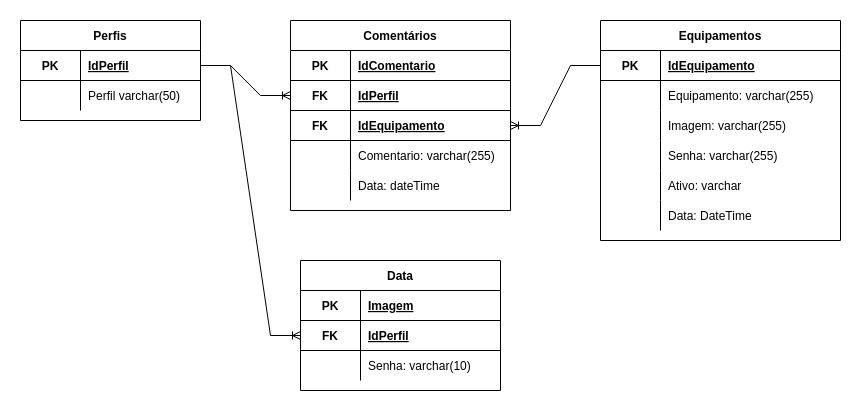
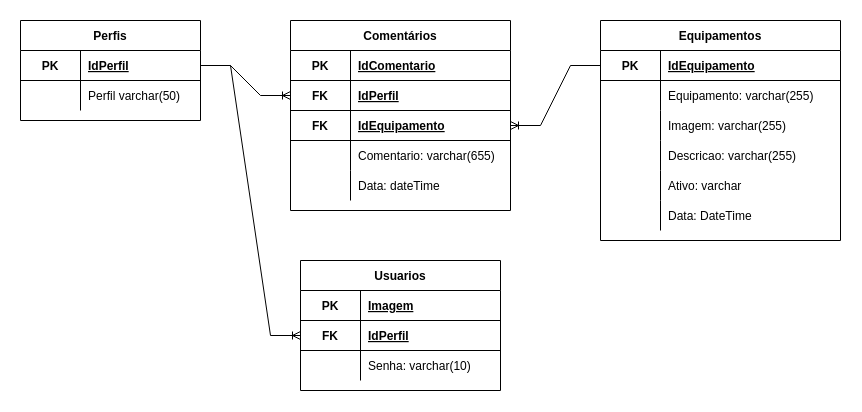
  <mxCell id="0" />
  <mxCell id="1" parent="0" />
  <mxCell id="2" value="Perfis" style="shape=table;startSize=30;container=1;collapsible=1;childLayout=tableLayout;fixedRows=1;rowLines=0;fontStyle=1;align=center;resizeLast=1;" vertex="1" parent="1"><mxGeometry x="20" y="20" width="180" height="100" as="geometry" /></mxCell>
  <mxCell id="3" value="" style="shape=tableRow;horizontal=0;startSize=0;swimlaneHead=0;swimlaneBody=0;fillColor=none;collapsible=0;dropTarget=0;points=[[0,0.5],[1,0.5]];portConstraint=eastwest;top=0;left=0;right=0;bottom=1;" vertex="1" parent="2"><mxGeometry y="30" width="180" height="30" as="geometry" /></mxCell>
  <mxCell id="4" value="PK" style="shape=partialRectangle;connectable=0;fillColor=none;top=0;left=0;bottom=0;right=0;fontStyle=1;overflow=hidden;" vertex="1" parent="3"><mxGeometry width="60" height="30" as="geometry"><mxRectangle width="60" height="30" as="alternateBounds" /></mxGeometry></mxCell>
  <mxCell id="5" value="IdPerfil" style="shape=partialRectangle;connectable=0;fillColor=none;top=0;left=0;bottom=0;right=0;align=left;spacingLeft=6;fontStyle=5;overflow=hidden;" vertex="1" parent="3"><mxGeometry x="60" width="120" height="30" as="geometry"><mxRectangle width="120" height="30" as="alternateBounds" /></mxGeometry></mxCell>
  <mxCell id="6" value="" style="shape=tableRow;horizontal=0;startSize=0;swimlaneHead=0;swimlaneBody=0;fillColor=none;collapsible=0;dropTarget=0;points=[[0,0.5],[1,0.5]];portConstraint=eastwest;top=0;left=0;right=0;bottom=0;" vertex="1" parent="2"><mxGeometry y="60" width="180" height="30" as="geometry" /></mxCell>
  <mxCell id="7" value="" style="shape=partialRectangle;connectable=0;fillColor=none;top=0;left=0;bottom=0;right=0;editable=1;overflow=hidden;" vertex="1" parent="6"><mxGeometry width="60" height="30" as="geometry"><mxRectangle width="60" height="30" as="alternateBounds" /></mxGeometry></mxCell>
  <mxCell id="8" value="Perfil varchar(50)" style="shape=partialRectangle;connectable=0;fillColor=none;top=0;left=0;bottom=0;right=0;align=left;spacingLeft=6;overflow=hidden;" vertex="1" parent="6"><mxGeometry x="60" width="120" height="30" as="geometry"><mxRectangle width="120" height="30" as="alternateBounds" /></mxGeometry></mxCell>
  <mxCell id="9" value="Comentários" style="shape=table;startSize=30;container=1;collapsible=1;childLayout=tableLayout;fixedRows=1;rowLines=0;fontStyle=1;align=center;resizeLast=1;" vertex="1" parent="1"><mxGeometry x="290" y="20" width="220" height="190" as="geometry" /></mxCell>
  <mxCell id="10" value="" style="shape=tableRow;horizontal=0;startSize=0;swimlaneHead=0;swimlaneBody=0;fillColor=none;collapsible=0;dropTarget=0;points=[[0,0.5],[1,0.5]];portConstraint=eastwest;top=0;left=0;right=0;bottom=1;" vertex="1" parent="9"><mxGeometry y="30" width="220" height="30" as="geometry" /></mxCell>
  <mxCell id="11" value="PK" style="shape=partialRectangle;connectable=0;fillColor=none;top=0;left=0;bottom=0;right=0;fontStyle=1;overflow=hidden;" vertex="1" parent="10"><mxGeometry width="60" height="30" as="geometry"><mxRectangle width="60" height="30" as="alternateBounds" /></mxGeometry></mxCell>
  <mxCell id="12" value="IdComentario" style="shape=partialRectangle;connectable=0;fillColor=none;top=0;left=0;bottom=0;right=0;align=left;spacingLeft=6;fontStyle=5;overflow=hidden;" vertex="1" parent="10"><mxGeometry x="60" width="160" height="30" as="geometry"><mxRectangle width="160" height="30" as="alternateBounds" /></mxGeometry></mxCell>
  <mxCell id="13" value="" style="shape=tableRow;horizontal=0;startSize=0;swimlaneHead=0;swimlaneBody=0;fillColor=none;collapsible=0;dropTarget=0;points=[[0,0.5],[1,0.5]];portConstraint=eastwest;top=0;left=0;right=0;bottom=1;" vertex="1" parent="9"><mxGeometry y="60" width="220" height="30" as="geometry" /></mxCell>
  <mxCell id="14" value="FK" style="shape=partialRectangle;connectable=0;fillColor=none;top=0;left=0;bottom=0;right=0;fontStyle=1;overflow=hidden;" vertex="1" parent="13"><mxGeometry width="60" height="30" as="geometry"><mxRectangle width="60" height="30" as="alternateBounds" /></mxGeometry></mxCell>
  <mxCell id="15" value="IdPerfil" style="shape=partialRectangle;connectable=0;fillColor=none;top=0;left=0;bottom=0;right=0;align=left;spacingLeft=6;fontStyle=5;overflow=hidden;" vertex="1" parent="13"><mxGeometry x="60" width="160" height="30" as="geometry"><mxRectangle width="160" height="30" as="alternateBounds" /></mxGeometry></mxCell>
  <mxCell id="16" value="" style="shape=tableRow;horizontal=0;startSize=0;swimlaneHead=0;swimlaneBody=0;fillColor=none;collapsible=0;dropTarget=0;points=[[0,0.5],[1,0.5]];portConstraint=eastwest;top=0;left=0;right=0;bottom=1;" vertex="1" parent="9"><mxGeometry y="90" width="220" height="30" as="geometry" /></mxCell>
  <mxCell id="17" value="FK" style="shape=partialRectangle;connectable=0;fillColor=none;top=0;left=0;bottom=0;right=0;fontStyle=1;overflow=hidden;" vertex="1" parent="16"><mxGeometry width="60" height="30" as="geometry"><mxRectangle width="60" height="30" as="alternateBounds" /></mxGeometry></mxCell>
  <mxCell id="18" value="IdEquipamento" style="shape=partialRectangle;connectable=0;fillColor=none;top=0;left=0;bottom=0;right=0;align=left;spacingLeft=6;fontStyle=5;overflow=hidden;" vertex="1" parent="16"><mxGeometry x="60" width="160" height="30" as="geometry"><mxRectangle width="160" height="30" as="alternateBounds" /></mxGeometry></mxCell>
  <mxCell id="19" value="" style="shape=tableRow;horizontal=0;startSize=0;swimlaneHead=0;swimlaneBody=0;fillColor=none;collapsible=0;dropTarget=0;points=[[0,0.5],[1,0.5]];portConstraint=eastwest;top=0;left=0;right=0;bottom=0;" vertex="1" parent="9"><mxGeometry y="120" width="220" height="30" as="geometry" /></mxCell>
  <mxCell id="20" value="" style="shape=partialRectangle;connectable=0;fillColor=none;top=0;left=0;bottom=0;right=0;editable=1;overflow=hidden;" vertex="1" parent="19"><mxGeometry width="60" height="30" as="geometry"><mxRectangle width="60" height="30" as="alternateBounds" /></mxGeometry></mxCell>
- <mxCell id="21" value="Comentario: varchar(255)" style="shape=partialRectangle;connectable=0;fillColor=none;top=0;left=0;bottom=0;right=0;align=left;spacingLeft=6;overflow=hidden;" vertex="1" parent="19"><mxGeometry x="60" width="160" height="30" as="geometry"><mxRectangle width="160" height="30" as="alternateBounds" /></mxGeometry></mxCell>
+ <mxCell id="21" value="Comentario: varchar(655)" style="shape=partialRectangle;connectable=0;fillColor=none;top=0;left=0;bottom=0;right=0;align=left;spacingLeft=6;overflow=hidden;" vertex="1" parent="19"><mxGeometry x="60" width="160" height="30" as="geometry"><mxRectangle width="160" height="30" as="alternateBounds" /></mxGeometry></mxCell>
  <mxCell id="22" value="" style="shape=tableRow;horizontal=0;startSize=0;swimlaneHead=0;swimlaneBody=0;fillColor=none;collapsible=0;dropTarget=0;points=[[0,0.5],[1,0.5]];portConstraint=eastwest;top=0;left=0;right=0;bottom=0;" vertex="1" parent="9"><mxGeometry y="150" width="220" height="30" as="geometry" /></mxCell>
  <mxCell id="23" value="" style="shape=partialRectangle;connectable=0;fillColor=none;top=0;left=0;bottom=0;right=0;editable=1;overflow=hidden;" vertex="1" parent="22"><mxGeometry width="60" height="30" as="geometry"><mxRectangle width="60" height="30" as="alternateBounds" /></mxGeometry></mxCell>
  <mxCell id="24" value="Data: dateTime" style="shape=partialRectangle;connectable=0;fillColor=none;top=0;left=0;bottom=0;right=0;align=left;spacingLeft=6;overflow=hidden;" vertex="1" parent="22"><mxGeometry x="60" width="160" height="30" as="geometry"><mxRectangle width="160" height="30" as="alternateBounds" /></mxGeometry></mxCell>
- <mxCell id="25" value="Data" style="shape=table;startSize=30;container=1;collapsible=1;childLayout=tableLayout;fixedRows=1;rowLines=0;fontStyle=1;align=center;resizeLast=1;" vertex="1" parent="1"><mxGeometry x="300" y="260" width="200" height="130" as="geometry" /></mxCell>
+ <mxCell id="25" value="Usuarios" style="shape=table;startSize=30;container=1;collapsible=1;childLayout=tableLayout;fixedRows=1;rowLines=0;fontStyle=1;align=center;resizeLast=1;" vertex="1" parent="1"><mxGeometry x="300" y="260" width="200" height="130" as="geometry" /></mxCell>
  <mxCell id="26" value="" style="shape=tableRow;horizontal=0;startSize=0;swimlaneHead=0;swimlaneBody=0;fillColor=none;collapsible=0;dropTarget=0;points=[[0,0.5],[1,0.5]];portConstraint=eastwest;top=0;left=0;right=0;bottom=1;" vertex="1" parent="25"><mxGeometry y="30" width="200" height="30" as="geometry" /></mxCell>
  <mxCell id="27" value="PK" style="shape=partialRectangle;connectable=0;fillColor=none;top=0;left=0;bottom=0;right=0;fontStyle=1;overflow=hidden;" vertex="1" parent="26"><mxGeometry width="60" height="30" as="geometry"><mxRectangle width="60" height="30" as="alternateBounds" /></mxGeometry></mxCell>
  <mxCell id="28" value="Imagem" style="shape=partialRectangle;connectable=0;fillColor=none;top=0;left=0;bottom=0;right=0;align=left;spacingLeft=6;fontStyle=5;overflow=hidden;" vertex="1" parent="26"><mxGeometry x="60" width="140" height="30" as="geometry"><mxRectangle width="140" height="30" as="alternateBounds" /></mxGeometry></mxCell>
  <mxCell id="29" value="" style="shape=tableRow;horizontal=0;startSize=0;swimlaneHead=0;swimlaneBody=0;fillColor=none;collapsible=0;dropTarget=0;points=[[0,0.5],[1,0.5]];portConstraint=eastwest;top=0;left=0;right=0;bottom=1;" vertex="1" parent="25"><mxGeometry y="60" width="200" height="30" as="geometry" /></mxCell>
  <mxCell id="30" value="FK" style="shape=partialRectangle;connectable=0;fillColor=none;top=0;left=0;bottom=0;right=0;fontStyle=1;overflow=hidden;" vertex="1" parent="29"><mxGeometry width="60" height="30" as="geometry"><mxRectangle width="60" height="30" as="alternateBounds" /></mxGeometry></mxCell>
  <mxCell id="31" value="IdPerfil" style="shape=partialRectangle;connectable=0;fillColor=none;top=0;left=0;bottom=0;right=0;align=left;spacingLeft=6;fontStyle=5;overflow=hidden;" vertex="1" parent="29"><mxGeometry x="60" width="140" height="30" as="geometry"><mxRectangle width="140" height="30" as="alternateBounds" /></mxGeometry></mxCell>
  <mxCell id="32" value="" style="shape=tableRow;horizontal=0;startSize=0;swimlaneHead=0;swimlaneBody=0;fillColor=none;collapsible=0;dropTarget=0;points=[[0,0.5],[1,0.5]];portConstraint=eastwest;top=0;left=0;right=0;bottom=0;" vertex="1" parent="25"><mxGeometry y="90" width="200" height="30" as="geometry" /></mxCell>
  <mxCell id="33" value="" style="shape=partialRectangle;connectable=0;fillColor=none;top=0;left=0;bottom=0;right=0;editable=1;overflow=hidden;" vertex="1" parent="32"><mxGeometry width="60" height="30" as="geometry"><mxRectangle width="60" height="30" as="alternateBounds" /></mxGeometry></mxCell>
  <mxCell id="34" value="Senha: varchar(10)" style="shape=partialRectangle;connectable=0;fillColor=none;top=0;left=0;bottom=0;right=0;align=left;spacingLeft=6;overflow=hidden;" vertex="1" parent="32"><mxGeometry x="60" width="140" height="30" as="geometry"><mxRectangle width="140" height="30" as="alternateBounds" /></mxGeometry></mxCell>
  <mxCell id="35" value="Equipamentos" style="shape=table;startSize=30;container=1;collapsible=1;childLayout=tableLayout;fixedRows=1;rowLines=0;fontStyle=1;align=center;resizeLast=1;" vertex="1" parent="1"><mxGeometry x="600" y="20" width="240" height="220" as="geometry" /></mxCell>
  <mxCell id="36" value="" style="shape=tableRow;horizontal=0;startSize=0;swimlaneHead=0;swimlaneBody=0;fillColor=none;collapsible=0;dropTarget=0;points=[[0,0.5],[1,0.5]];portConstraint=eastwest;top=0;left=0;right=0;bottom=1;" vertex="1" parent="35"><mxGeometry y="30" width="240" height="30" as="geometry" /></mxCell>
  <mxCell id="37" value="PK" style="shape=partialRectangle;connectable=0;fillColor=none;top=0;left=0;bottom=0;right=0;fontStyle=1;overflow=hidden;" vertex="1" parent="36"><mxGeometry width="60" height="30" as="geometry"><mxRectangle width="60" height="30" as="alternateBounds" /></mxGeometry></mxCell>
  <mxCell id="38" value="IdEquipamento" style="shape=partialRectangle;connectable=0;fillColor=none;top=0;left=0;bottom=0;right=0;align=left;spacingLeft=6;fontStyle=5;overflow=hidden;" vertex="1" parent="36"><mxGeometry x="60" width="180" height="30" as="geometry"><mxRectangle width="180" height="30" as="alternateBounds" /></mxGeometry></mxCell>
  <mxCell id="39" value="" style="shape=tableRow;horizontal=0;startSize=0;swimlaneHead=0;swimlaneBody=0;fillColor=none;collapsible=0;dropTarget=0;points=[[0,0.5],[1,0.5]];portConstraint=eastwest;top=0;left=0;right=0;bottom=0;" vertex="1" parent="35"><mxGeometry y="60" width="240" height="30" as="geometry" /></mxCell>
  <mxCell id="40" value="" style="shape=partialRectangle;connectable=0;fillColor=none;top=0;left=0;bottom=0;right=0;editable=1;overflow=hidden;" vertex="1" parent="39"><mxGeometry width="60" height="30" as="geometry"><mxRectangle width="60" height="30" as="alternateBounds" /></mxGeometry></mxCell>
  <mxCell id="41" value="Equipamento: varchar(255)" style="shape=partialRectangle;connectable=0;fillColor=none;top=0;left=0;bottom=0;right=0;align=left;spacingLeft=6;overflow=hidden;" vertex="1" parent="39"><mxGeometry x="60" width="180" height="30" as="geometry"><mxRectangle width="180" height="30" as="alternateBounds" /></mxGeometry></mxCell>
  <mxCell id="42" value="" style="shape=tableRow;horizontal=0;startSize=0;swimlaneHead=0;swimlaneBody=0;fillColor=none;collapsible=0;dropTarget=0;points=[[0,0.5],[1,0.5]];portConstraint=eastwest;top=0;left=0;right=0;bottom=0;" vertex="1" parent="35"><mxGeometry y="90" width="240" height="30" as="geometry" /></mxCell>
  <mxCell id="43" value="" style="shape=partialRectangle;connectable=0;fillColor=none;top=0;left=0;bottom=0;right=0;editable=1;overflow=hidden;" vertex="1" parent="42"><mxGeometry width="60" height="30" as="geometry"><mxRectangle width="60" height="30" as="alternateBounds" /></mxGeometry></mxCell>
  <mxCell id="44" value="Imagem: varchar(255)" style="shape=partialRectangle;connectable=0;fillColor=none;top=0;left=0;bottom=0;right=0;align=left;spacingLeft=6;overflow=hidden;" vertex="1" parent="42"><mxGeometry x="60" width="180" height="30" as="geometry"><mxRectangle width="180" height="30" as="alternateBounds" /></mxGeometry></mxCell>
  <mxCell id="45" value="" style="shape=tableRow;horizontal=0;startSize=0;swimlaneHead=0;swimlaneBody=0;fillColor=none;collapsible=0;dropTarget=0;points=[[0,0.5],[1,0.5]];portConstraint=eastwest;top=0;left=0;right=0;bottom=0;" vertex="1" parent="35"><mxGeometry y="120" width="240" height="30" as="geometry" /></mxCell>
  <mxCell id="46" value="" style="shape=partialRectangle;connectable=0;fillColor=none;top=0;left=0;bottom=0;right=0;editable=1;overflow=hidden;" vertex="1" parent="45"><mxGeometry width="60" height="30" as="geometry"><mxRectangle width="60" height="30" as="alternateBounds" /></mxGeometry></mxCell>
- <mxCell id="47" value="Senha: varchar(255)" style="shape=partialRectangle;connectable=0;fillColor=none;top=0;left=0;bottom=0;right=0;align=left;spacingLeft=6;overflow=hidden;" vertex="1" parent="45"><mxGeometry x="60" width="180" height="30" as="geometry"><mxRectangle width="180" height="30" as="alternateBounds" /></mxGeometry></mxCell>
+ <mxCell id="47" value="Descricao: varchar(255)" style="shape=partialRectangle;connectable=0;fillColor=none;top=0;left=0;bottom=0;right=0;align=left;spacingLeft=6;overflow=hidden;" vertex="1" parent="45"><mxGeometry x="60" width="180" height="30" as="geometry"><mxRectangle width="180" height="30" as="alternateBounds" /></mxGeometry></mxCell>
  <mxCell id="48" value="" style="shape=tableRow;horizontal=0;startSize=0;swimlaneHead=0;swimlaneBody=0;fillColor=none;collapsible=0;dropTarget=0;points=[[0,0.5],[1,0.5]];portConstraint=eastwest;top=0;left=0;right=0;bottom=0;" vertex="1" parent="35"><mxGeometry y="150" width="240" height="30" as="geometry" /></mxCell>
  <mxCell id="49" value="" style="shape=partialRectangle;connectable=0;fillColor=none;top=0;left=0;bottom=0;right=0;editable=1;overflow=hidden;" vertex="1" parent="48"><mxGeometry width="60" height="30" as="geometry"><mxRectangle width="60" height="30" as="alternateBounds" /></mxGeometry></mxCell>
  <mxCell id="50" value="Ativo: varchar" style="shape=partialRectangle;connectable=0;fillColor=none;top=0;left=0;bottom=0;right=0;align=left;spacingLeft=6;overflow=hidden;" vertex="1" parent="48"><mxGeometry x="60" width="180" height="30" as="geometry"><mxRectangle width="180" height="30" as="alternateBounds" /></mxGeometry></mxCell>
  <mxCell id="51" value="" style="shape=tableRow;horizontal=0;startSize=0;swimlaneHead=0;swimlaneBody=0;fillColor=none;collapsible=0;dropTarget=0;points=[[0,0.5],[1,0.5]];portConstraint=eastwest;top=0;left=0;right=0;bottom=0;" vertex="1" parent="35"><mxGeometry y="180" width="240" height="30" as="geometry" /></mxCell>
  <mxCell id="52" value="" style="shape=partialRectangle;connectable=0;fillColor=none;top=0;left=0;bottom=0;right=0;editable=1;overflow=hidden;" vertex="1" parent="51"><mxGeometry width="60" height="30" as="geometry"><mxRectangle width="60" height="30" as="alternateBounds" /></mxGeometry></mxCell>
  <mxCell id="53" value="Data: DateTime" style="shape=partialRectangle;connectable=0;fillColor=none;top=0;left=0;bottom=0;right=0;align=left;spacingLeft=6;overflow=hidden;" vertex="1" parent="51"><mxGeometry x="60" width="180" height="30" as="geometry"><mxRectangle width="180" height="30" as="alternateBounds" /></mxGeometry></mxCell>
  <mxCell id="54" value="" style="edgeStyle=entityRelationEdgeStyle;fontSize=12;html=1;endArrow=ERoneToMany;rounded=0;" edge="1" parent="1" source="3" target="29"><mxGeometry width="100" height="100" relative="1" as="geometry"><mxPoint x="110" y="310" as="sourcePoint" /><mxPoint x="210" y="210" as="targetPoint" /></mxGeometry></mxCell>
  <mxCell id="55" value="" style="edgeStyle=entityRelationEdgeStyle;fontSize=12;html=1;endArrow=ERoneToMany;rounded=0;" edge="1" parent="1" source="3" target="13"><mxGeometry width="100" height="100" relative="1" as="geometry"><mxPoint x="110" y="350" as="sourcePoint" /><mxPoint x="210" y="250" as="targetPoint" /></mxGeometry></mxCell>
  <mxCell id="56" value="" style="edgeStyle=entityRelationEdgeStyle;fontSize=12;html=1;endArrow=ERoneToMany;rounded=0;" edge="1" parent="1" source="36" target="16"><mxGeometry width="100" height="100" relative="1" as="geometry"><mxPoint x="560" y="460" as="sourcePoint" /><mxPoint x="660" y="360" as="targetPoint" /></mxGeometry></mxCell>
